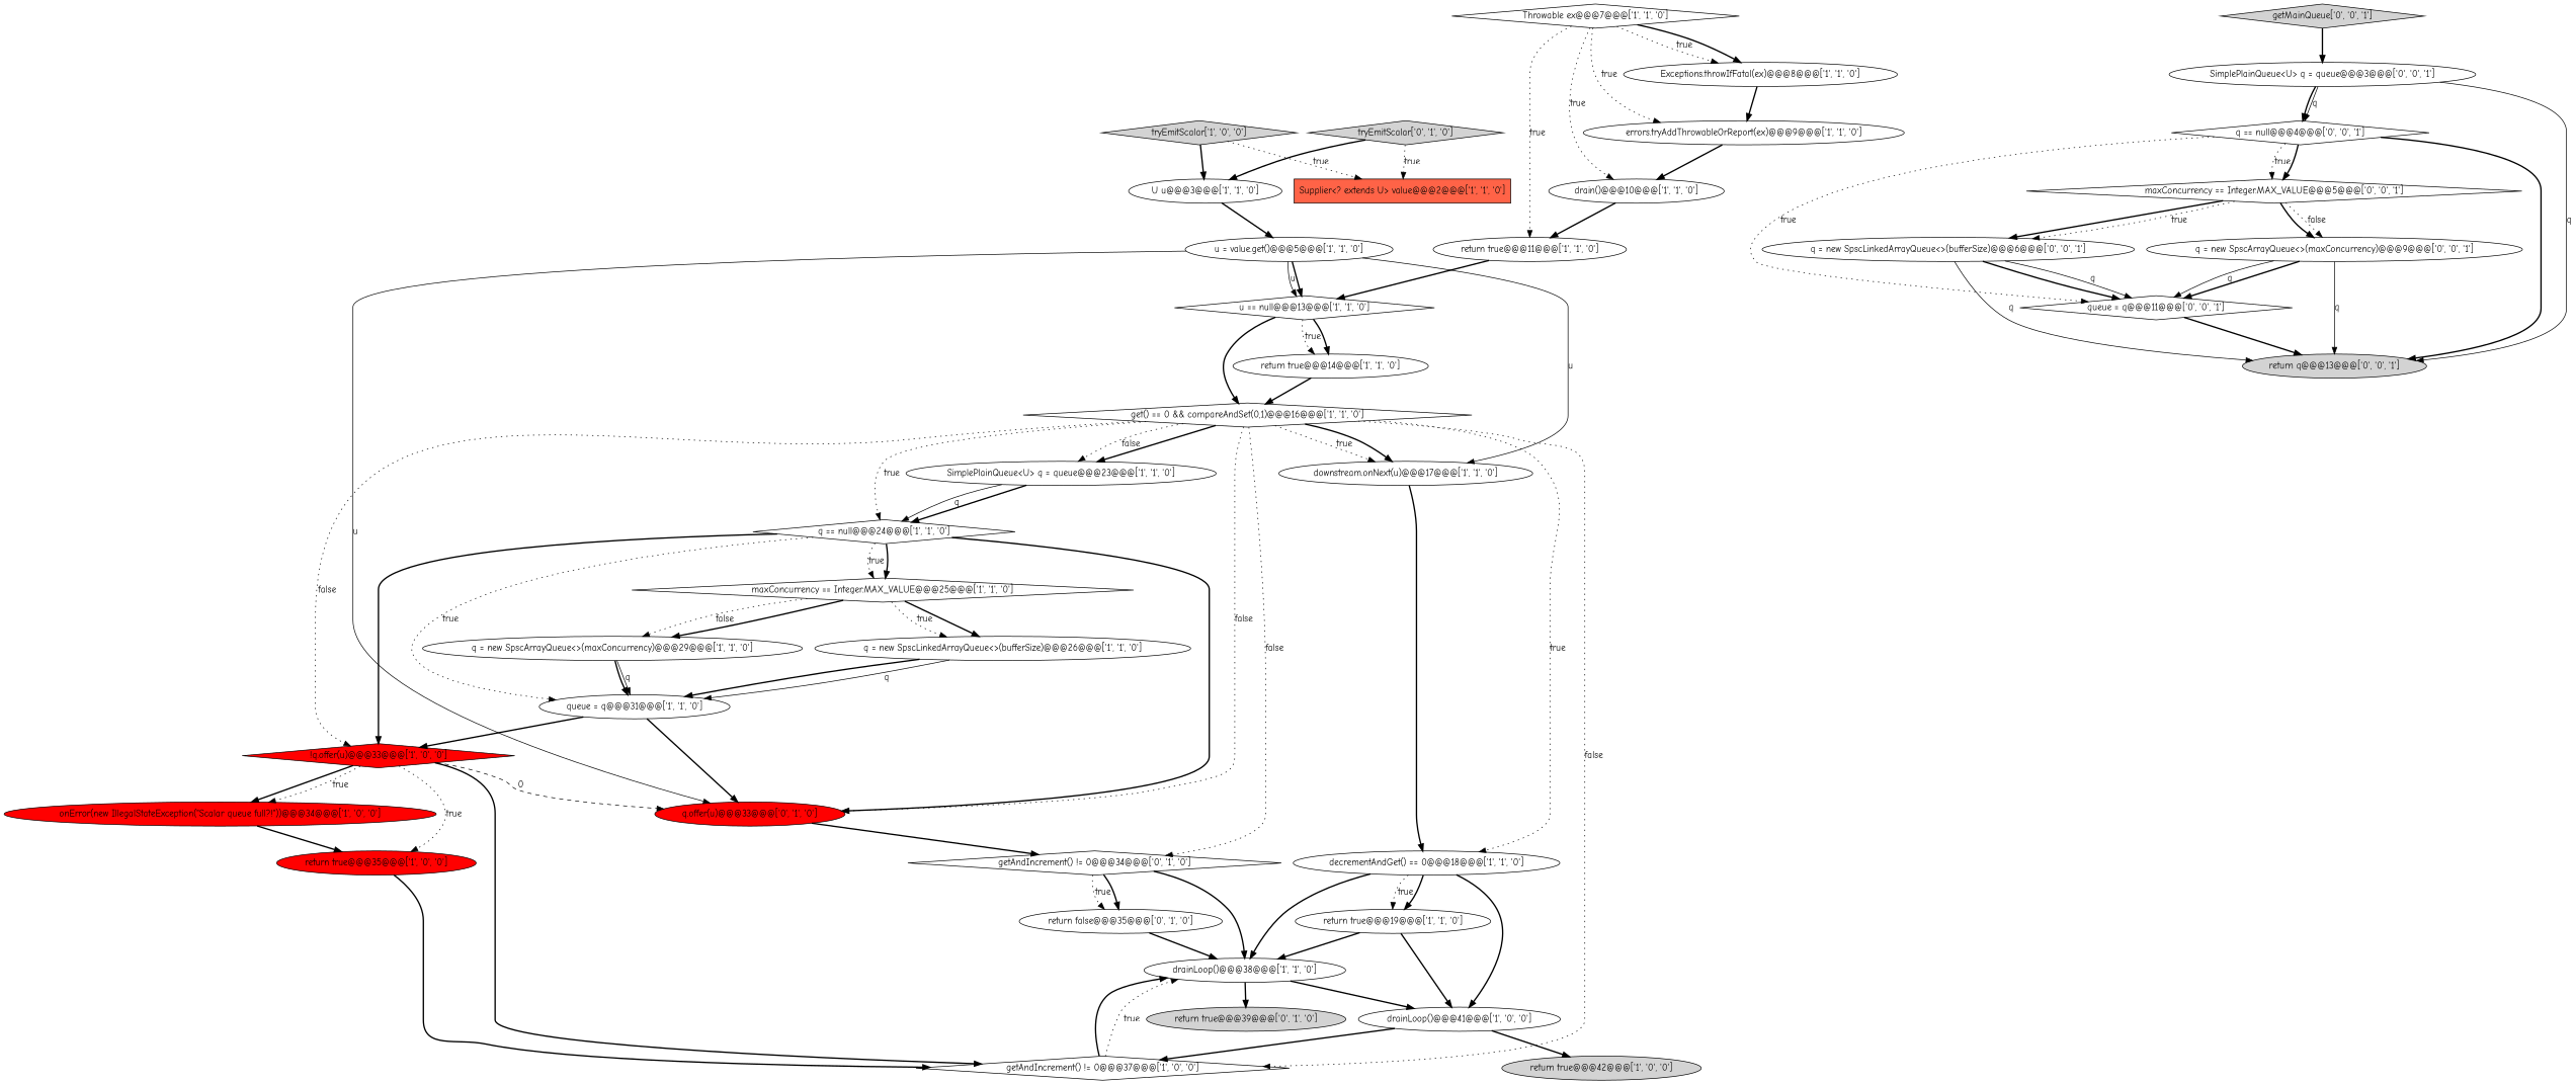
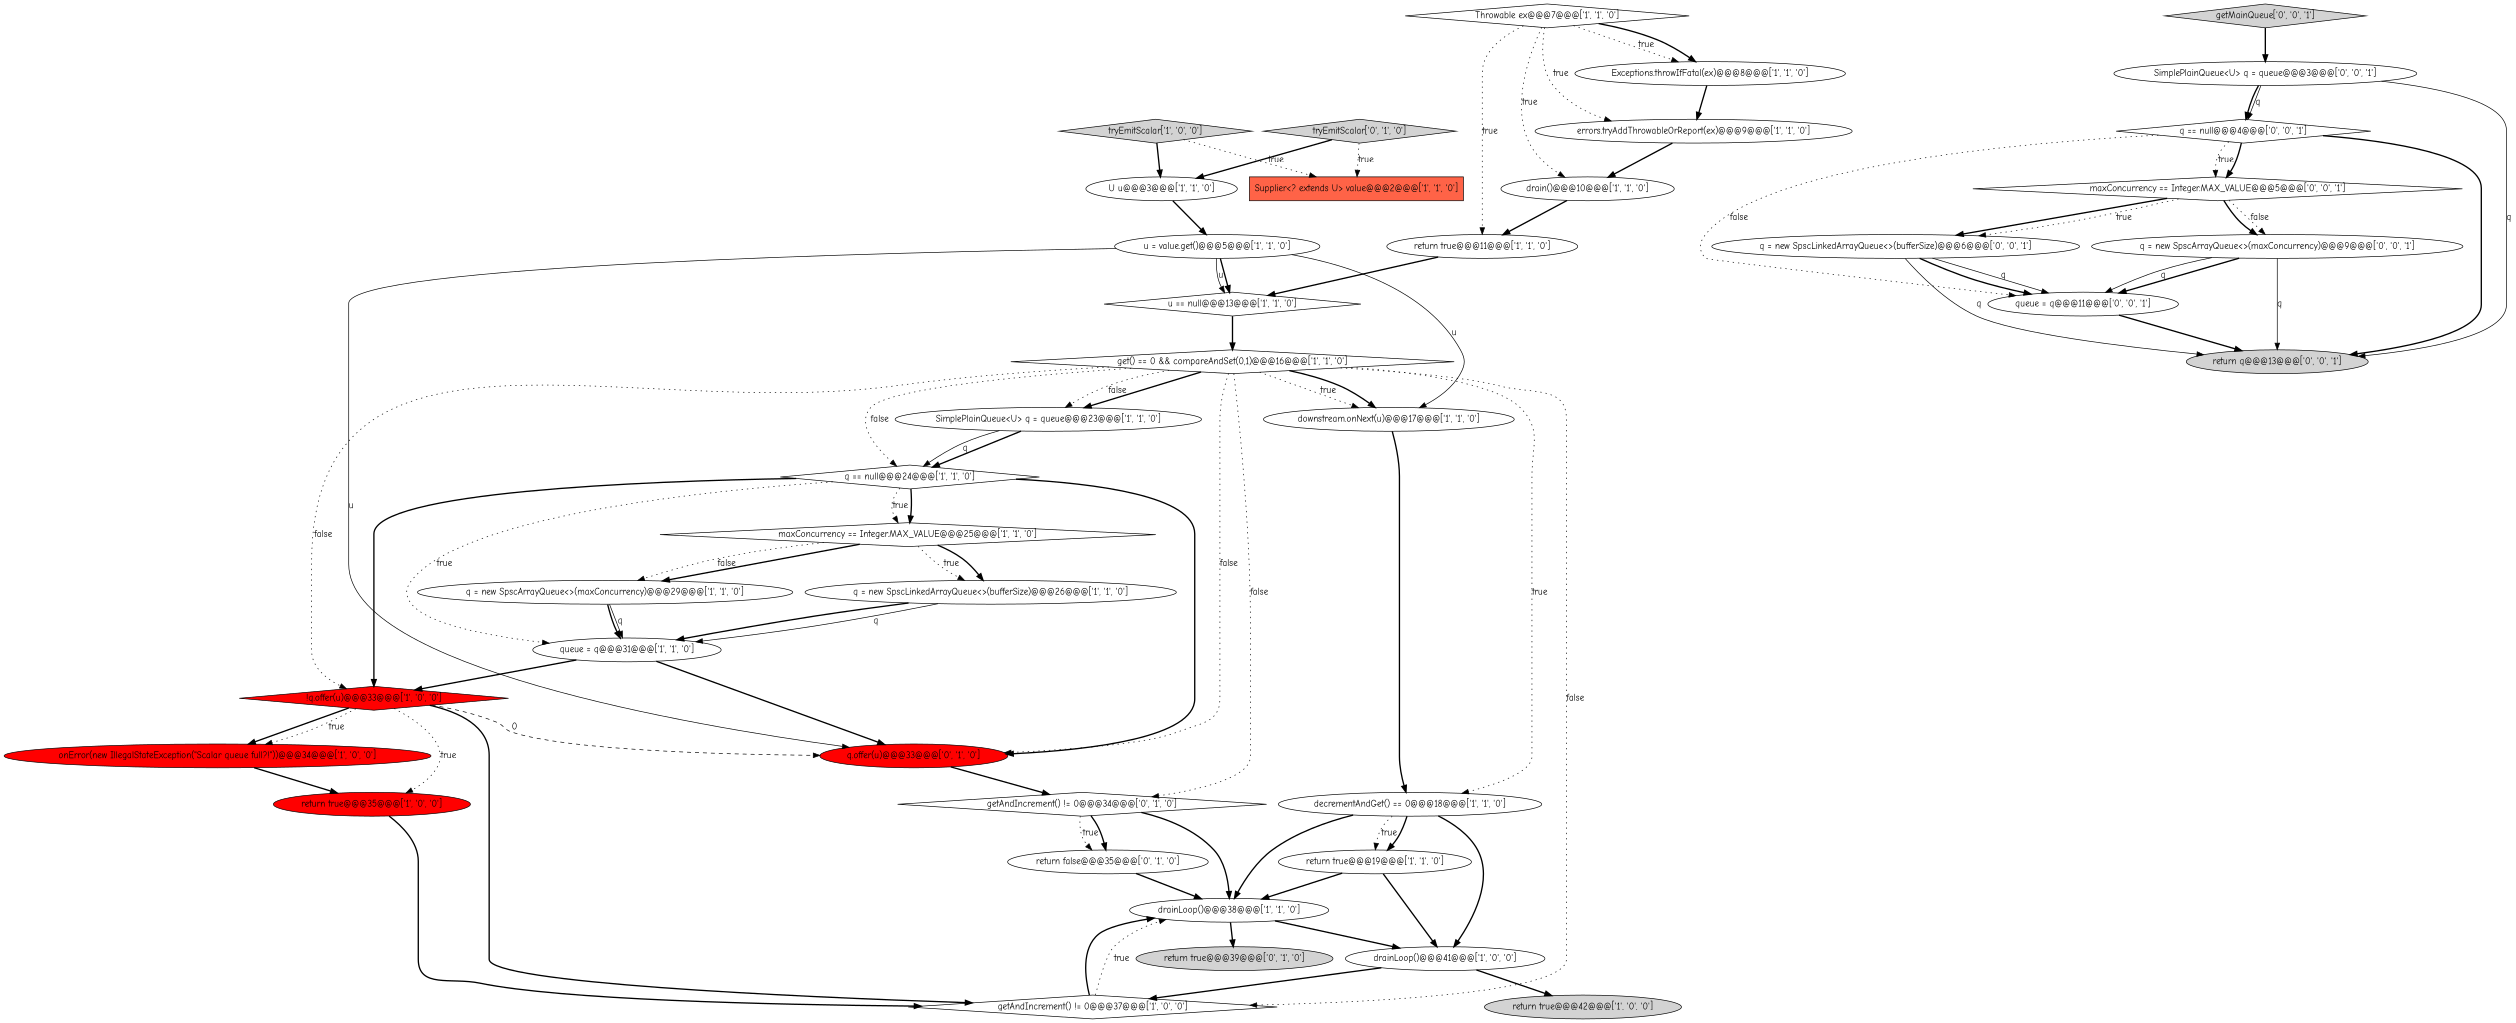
  digraph {
    fontname="Comic Neue"
    node [fillcolor=white fontname="Comic Neue" shape=ellipse style=filled]
    edge [fontname="Comic Neue" style=bold]
    n1 [label="u = value.get()@@@5@@@['1', '1', '0']"]
    n2 [label="u == null@@@13@@@['1', '1', '0']" shape=diamond]
    n3 [label="downstream.onNext(u)@@@17@@@['1', '1', '0']"]
    n4 [fillcolor=red label="q.offer(u)@@@33@@@['0', '1', '0']"]
-   n5 [label="return true@@@14@@@['1', '1', '0']"]
    n6 [label="get() == 0 && compareAndSet(0,1)@@@16@@@['1', '1', '0']" shape=diamond]
    n7 [label="decrementAndGet() == 0@@@18@@@['1', '1', '0']"]
    n8 [label="getAndIncrement() != 0@@@34@@@['0', '1', '0']" shape=diamond]
    n9 [fillcolor=red label="!q.offer(u)@@@33@@@['1', '0', '0']" shape=diamond]
    n10 [label="getAndIncrement() != 0@@@37@@@['1', '0', '0']" shape=diamond]
    n11 [label="q == null@@@24@@@['1', '1', '0']" shape=diamond]
    n12 [label="SimplePlainQueue<U> q = queue@@@23@@@['1', '1', '0']"]
    n13 [label="maxConcurrency == Integer.MAX_VALUE@@@5@@@['0', '0', '1']" shape=diamond]
    n14 [label="q = new SpscArrayQueue<>(maxConcurrency)@@@9@@@['0', '0', '1']"]
    n15 [label="q = new SpscLinkedArrayQueue<>(bufferSize)@@@6@@@['0', '0', '1']"]
    n16 [fillcolor=lightgray label="return q@@@13@@@['0', '0', '1']"]
-   n17 [label="queue = q@@@11@@@['0', '0', '1']" shape=diamond]
+   n17 [label="queue = q@@@11@@@['0', '0', '1']"]
    n18 [fillcolor=lightgray label="return true@@@42@@@['1', '0', '0']"]
    n19 [label="drain()@@@10@@@['1', '1', '0']"]
    n20 [label="return true@@@11@@@['1', '1', '0']"]
    n21 [label="SimplePlainQueue<U> q = queue@@@3@@@['0', '0', '1']"]
    n22 [label="q == null@@@4@@@['0', '0', '1']" shape=diamond]
    n23 [label="queue = q@@@31@@@['1', '1', '0']"]
    n24 [fillcolor=red label="onError(new IllegalStateException(\"Scalar queue full?!\"))@@@34@@@['1', '0', '0']"]
    n25 [fillcolor=red label="return true@@@35@@@['1', '0', '0']"]
    n26 [label="return false@@@35@@@['0', '1', '0']"]
    n27 [label="drainLoop()@@@38@@@['1', '1', '0']"]
    n28 [label="drainLoop()@@@41@@@['1', '0', '0']"]
    n29 [fillcolor=lightgray label="return true@@@39@@@['0', '1', '0']"]
    n30 [fillcolor=lightgray label="getMainQueue['0', '0', '1']" shape=diamond]
    n31 [fillcolor=tomato label="Supplier<? extends U> value@@@2@@@['1', '1', '0']" shape=box]
    n32 [label="maxConcurrency == Integer.MAX_VALUE@@@25@@@['1', '1', '0']" shape=diamond]
    n33 [label="q = new SpscLinkedArrayQueue<>(bufferSize)@@@26@@@['1', '1', '0']"]
    n34 [label="q = new SpscArrayQueue<>(maxConcurrency)@@@29@@@['1', '1', '0']"]
    n35 [label="return true@@@19@@@['1', '1', '0']"]
    n36 [label="errors.tryAddThrowableOrReport(ex)@@@9@@@['1', '1', '0']"]
    n37 [fillcolor=lightgray label="tryEmitScalar['1', '0', '0']" shape=diamond]
    n38 [label="U u@@@3@@@['1', '1', '0']"]
    n39 [label="Exceptions.throwIfFatal(ex)@@@8@@@['1', '1', '0']"]
    n40 [label="Throwable ex@@@7@@@['1', '1', '0']" shape=diamond]
    n41 [fillcolor=lightgray label="tryEmitScalar['0', '1', '0']" shape=diamond]
    n1 -> n2 [label=u style=solid]
    n1 -> n2
    n1 -> n3 [label=u style=solid]
    n1 -> n4 [label=u style=solid]
-   n2 -> n5 [label=true style=dotted]
-   n2 -> n5
    n2 -> n6
    n3 -> n7
    n4 -> n8
-   n5 -> n6
    n6 -> n3 [label=true style=dotted]
    n6 -> n3
    n6 -> n4 [label=false style=dotted]
    n6 -> n7 [label=true style=dotted]
    n6 -> n8 [label=false style=dotted]
    n6 -> n9 [label=false style=dotted]
    n6 -> n10 [label=false style=dotted]
-   n6 -> n11 [label=true style=dotted]
+   n6 -> n11 [label=false style=dotted]
    n6 -> n12
    n6 -> n12 [label=false style=dotted]
    n7 -> n27
    n7 -> n28
    n7 -> n35 [label=true style=dotted]
    n7 -> n35
    n8 -> n26 [label=true style=dotted]
    n8 -> n26
    n8 -> n27
    n9 -> n4 [label=0 style=dashed]
    n9 -> n10
    n9 -> n24
    n9 -> n24 [label=true style=dotted]
    n9 -> n25 [label=true style=dotted]
    n10 -> n27
    n10 -> n27 [label=true style=dotted]
    n11 -> n4
    n11 -> n9
    n11 -> n23 [label=true style=dotted]
    n11 -> n32
    n11 -> n32 [label=true style=dotted]
    n12 -> n11
    n12 -> n11 [label=q style=solid]
    n13 -> n14 [label=false style=dotted]
    n13 -> n14
    n13 -> n15
    n13 -> n15 [label=true style=dotted]
    n14 -> n16 [label=q style=solid]
    n14 -> n17
    n14 -> n17 [label=q style=solid]
    n15 -> n16 [label=q style=solid]
    n15 -> n17 [label=q style=solid]
    n15 -> n17
    n17 -> n16
    n19 -> n20
    n20 -> n2
    n21 -> n16 [label=q style=solid]
    n21 -> n22 [label=q style=solid]
    n21 -> n22
    n22 -> n13 [label=true style=dotted]
    n22 -> n13
    n22 -> n16
-   n22 -> n17 [label=true style=dotted]
+   n22 -> n17 [label=false style=dotted]
    n23 -> n4
    n23 -> n9
    n24 -> n25
    n25 -> n10
    n26 -> n27
    n27 -> n28
    n27 -> n29
    n28 -> n10
    n28 -> n18
    n30 -> n21
    n32 -> n33
    n32 -> n33 [label=true style=dotted]
    n32 -> n34
    n32 -> n34 [label=false style=dotted]
    n33 -> n23 [label=q style=solid]
    n33 -> n23
    n34 -> n23
    n34 -> n23 [label=q style=solid]
    n35 -> n27
    n35 -> n28
    n36 -> n19
    n37 -> n31 [label=true style=dotted]
    n37 -> n38
    n38 -> n1
    n39 -> n36
    n40 -> n19 [label=true style=dotted]
    n40 -> n20 [label=true style=dotted]
    n40 -> n36 [label=true style=dotted]
    n40 -> n39 [label=true style=dotted]
    n40 -> n39
    n41 -> n31 [label=true style=dotted]
    n41 -> n38
  }
